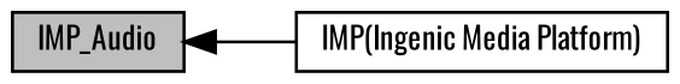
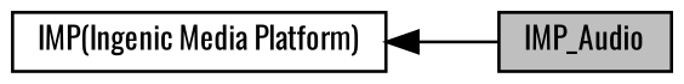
  digraph {
    rankdir=LR
    fontname=Oswald
    node [color=black fontname=Oswald fontsize=10 shape=box style=filled]
    n1 [fillcolor=white height=0.2 label="IMP(Ingenic Media Platform)" width=0.4]
    n2 [fillcolor=grey75 fontcolor=black height=0.2 label=IMP_Audio width=0.4]
-   n2 -> n1 [dir=back fontname=Oswald fontsize=10 labelfontname=Helvetica labelfontsize=10 shape=plaintext style=solid]
+   n1 -> n2 [dir=back fontname=Oswald fontsize=10 labelfontname=Helvetica labelfontsize=10 shape=plaintext style=solid]
  }
